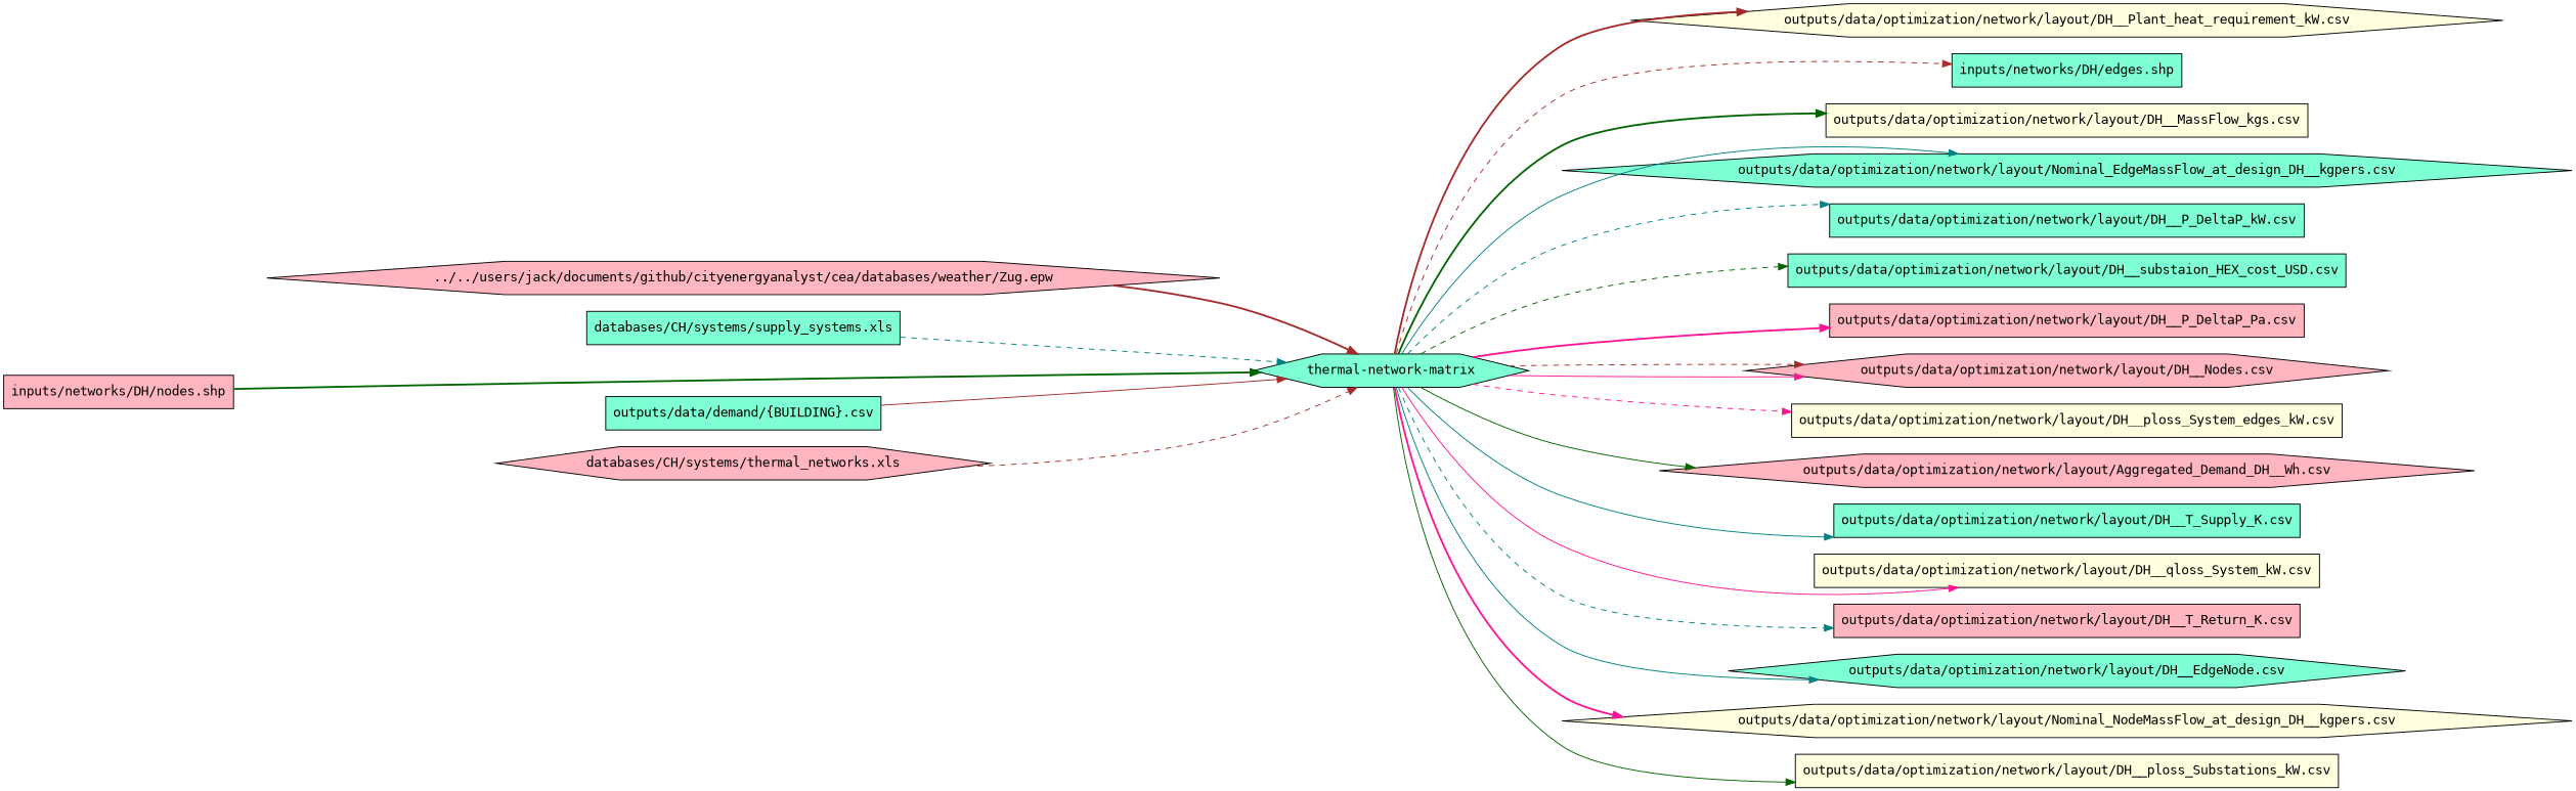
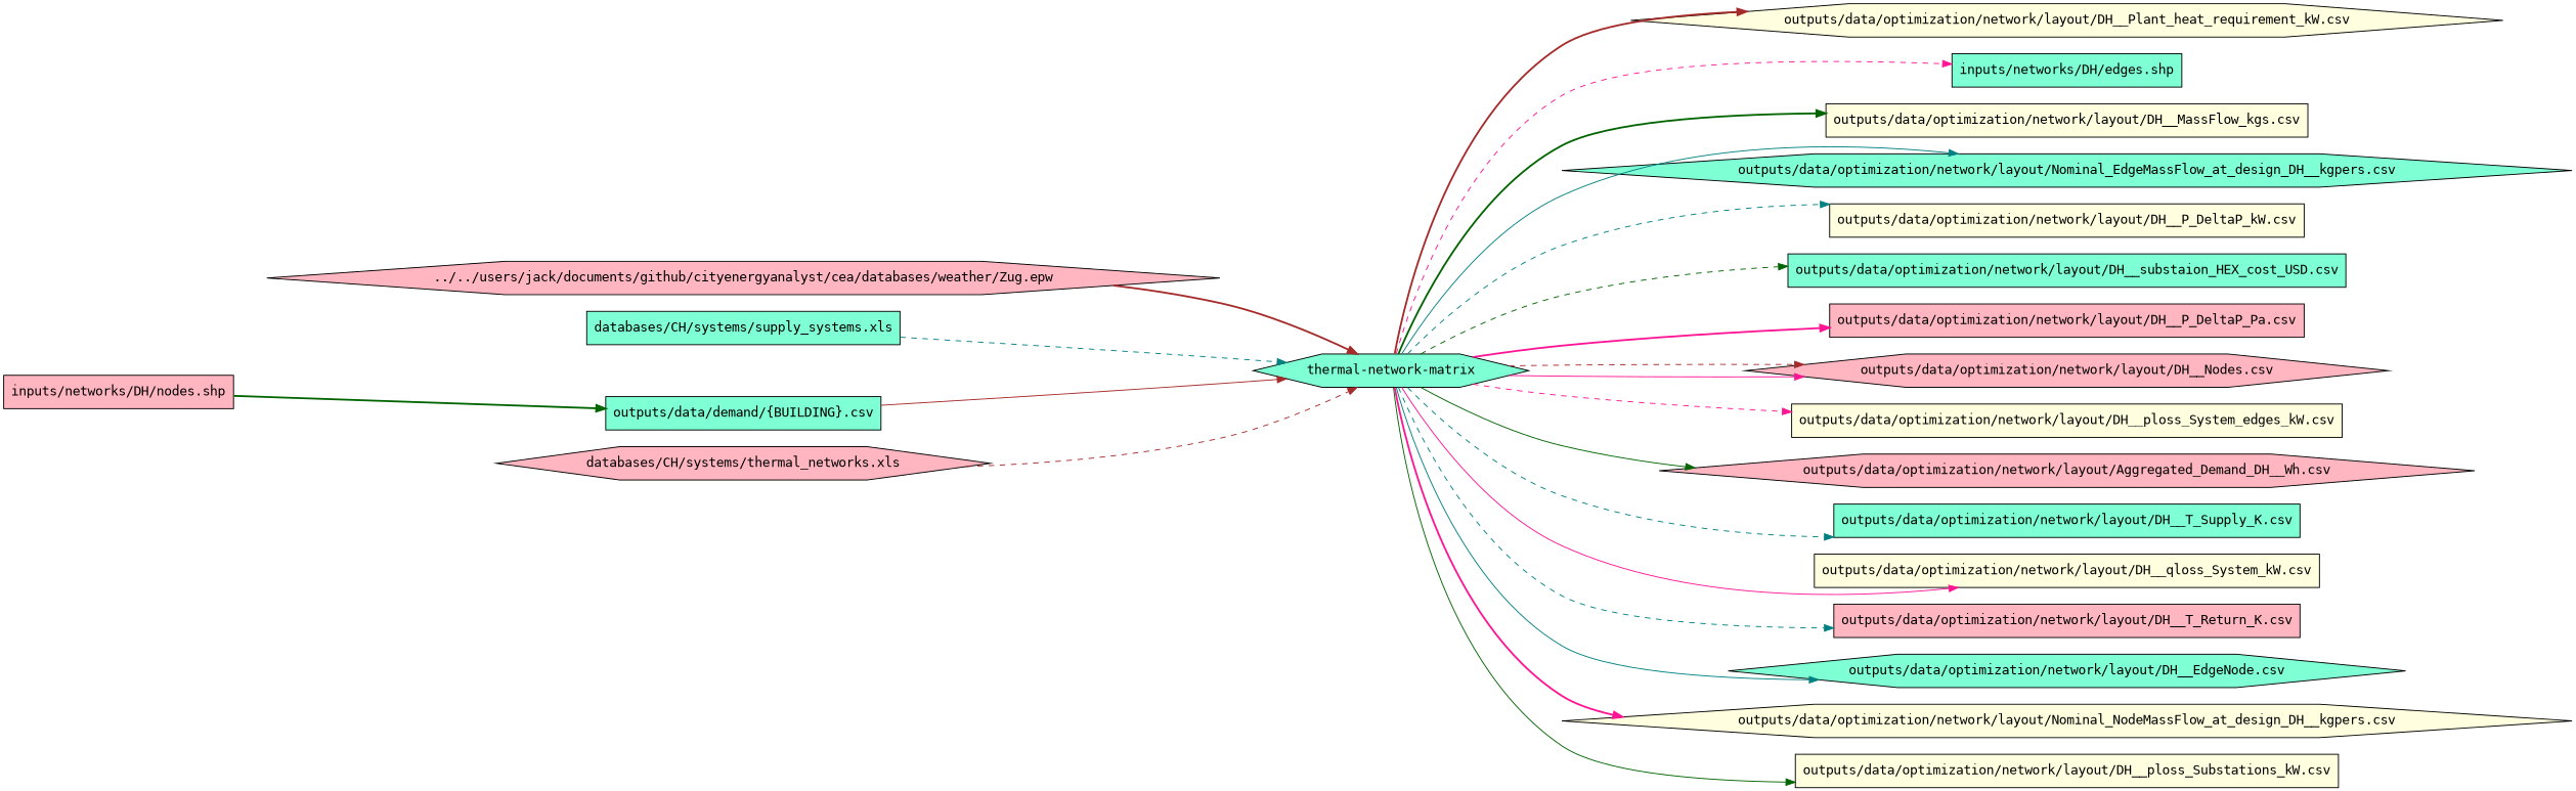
  digraph {
    fontname="DejaVu Sans Mono"
    rankdir=LR
    node [fillcolor=aquamarine fontname="DejaVu Sans Mono" shape=box style=filled]
    edge [color=brown fontname="DejaVu Sans Mono" style=dashed]
    "thermal-network-matrix" [shape=hexagon]
    "outputs/data/optimization/network/layout/DH__Plant_heat_requirement_kW.csv" [fillcolor=lightyellow shape=hexagon]
    "inputs/networks/DH/edges.shp"
    "outputs/data/optimization/network/layout/DH__MassFlow_kgs.csv" [fillcolor=lightyellow]
    "outputs/data/optimization/network/layout/Nominal_EdgeMassFlow_at_design_DH__kgpers.csv" [shape=hexagon]
-   "outputs/data/optimization/network/layout/DH__P_DeltaP_kW.csv"
+   "outputs/data/optimization/network/layout/DH__P_DeltaP_kW.csv" [fillcolor=lightyellow]
    "outputs/data/optimization/network/layout/DH__substaion_HEX_cost_USD.csv"
    "outputs/data/optimization/network/layout/DH__P_DeltaP_Pa.csv" [fillcolor=lightpink]
    "outputs/data/optimization/network/layout/DH__Nodes.csv" [fillcolor=lightpink shape=hexagon]
    "outputs/data/optimization/network/layout/DH__ploss_System_edges_kW.csv" [fillcolor=lightyellow]
    "outputs/data/optimization/network/layout/Aggregated_Demand_DH__Wh.csv" [fillcolor=lightpink shape=hexagon]
    "outputs/data/optimization/network/layout/DH__T_Supply_K.csv"
    "outputs/data/optimization/network/layout/DH__qloss_System_kW.csv" [fillcolor=lightyellow]
    "outputs/data/optimization/network/layout/DH__T_Return_K.csv" [fillcolor=lightpink]
    "outputs/data/optimization/network/layout/DH__EdgeNode.csv" [shape=hexagon]
    "outputs/data/optimization/network/layout/Nominal_NodeMassFlow_at_design_DH__kgpers.csv" [fillcolor=lightyellow shape=hexagon]
    "outputs/data/optimization/network/layout/DH__ploss_Substations_kW.csv" [fillcolor=lightyellow]
    "../../users/jack/documents/github/cityenergyanalyst/cea/databases/weather/Zug.epw" [fillcolor=lightpink shape=hexagon]
    "databases/CH/systems/supply_systems.xls"
    "inputs/networks/DH/nodes.shp" [fillcolor=lightpink]
    "outputs/data/demand/{BUILDING}.csv"
    "databases/CH/systems/thermal_networks.xls" [fillcolor=lightpink shape=hexagon]
    "thermal-network-matrix" -> "outputs/data/optimization/network/layout/DH__Plant_heat_requirement_kW.csv" [style=bold]
-   "thermal-network-matrix" -> "inputs/networks/DH/edges.shp"
+   "thermal-network-matrix" -> "inputs/networks/DH/edges.shp" [color=deeppink]
    "thermal-network-matrix" -> "outputs/data/optimization/network/layout/DH__MassFlow_kgs.csv" [color=darkgreen style=bold]
    "thermal-network-matrix" -> "outputs/data/optimization/network/layout/Nominal_EdgeMassFlow_at_design_DH__kgpers.csv" [color=teal style=solid]
    "thermal-network-matrix" -> "outputs/data/optimization/network/layout/DH__P_DeltaP_kW.csv" [color=teal]
    "thermal-network-matrix" -> "outputs/data/optimization/network/layout/DH__substaion_HEX_cost_USD.csv" [color=darkgreen]
    "thermal-network-matrix" -> "outputs/data/optimization/network/layout/DH__P_DeltaP_Pa.csv" [color=deeppink style=bold]
    "thermal-network-matrix" -> "outputs/data/optimization/network/layout/DH__Nodes.csv" [color=deeppink style=solid]
    "thermal-network-matrix" -> "outputs/data/optimization/network/layout/DH__Nodes.csv"
    "thermal-network-matrix" -> "outputs/data/optimization/network/layout/DH__ploss_System_edges_kW.csv" [color=deeppink]
    "thermal-network-matrix" -> "outputs/data/optimization/network/layout/Aggregated_Demand_DH__Wh.csv" [color=darkgreen style=solid]
-   "thermal-network-matrix" -> "outputs/data/optimization/network/layout/DH__T_Supply_K.csv" [color=teal style=solid]
+   "thermal-network-matrix" -> "outputs/data/optimization/network/layout/DH__T_Supply_K.csv" [color=teal]
    "thermal-network-matrix" -> "outputs/data/optimization/network/layout/DH__qloss_System_kW.csv" [color=deeppink style=solid]
    "thermal-network-matrix" -> "outputs/data/optimization/network/layout/DH__T_Return_K.csv" [color=teal]
    "thermal-network-matrix" -> "outputs/data/optimization/network/layout/DH__EdgeNode.csv" [color=teal style=solid]
    "thermal-network-matrix" -> "outputs/data/optimization/network/layout/Nominal_NodeMassFlow_at_design_DH__kgpers.csv" [color=deeppink style=bold]
    "thermal-network-matrix" -> "outputs/data/optimization/network/layout/DH__ploss_Substations_kW.csv" [color=darkgreen style=solid]
    "../../users/jack/documents/github/cityenergyanalyst/cea/databases/weather/Zug.epw" -> "thermal-network-matrix" [style=bold]
    "databases/CH/systems/supply_systems.xls" -> "thermal-network-matrix" [color=teal]
-   "inputs/networks/DH/nodes.shp" -> "thermal-network-matrix" [color=darkgreen style=bold]
+   "inputs/networks/DH/nodes.shp" -> "outputs/data/demand/{BUILDING}.csv" [color=darkgreen style=bold]
    "outputs/data/demand/{BUILDING}.csv" -> "thermal-network-matrix" [style=solid]
    "databases/CH/systems/thermal_networks.xls" -> "thermal-network-matrix"
  }
